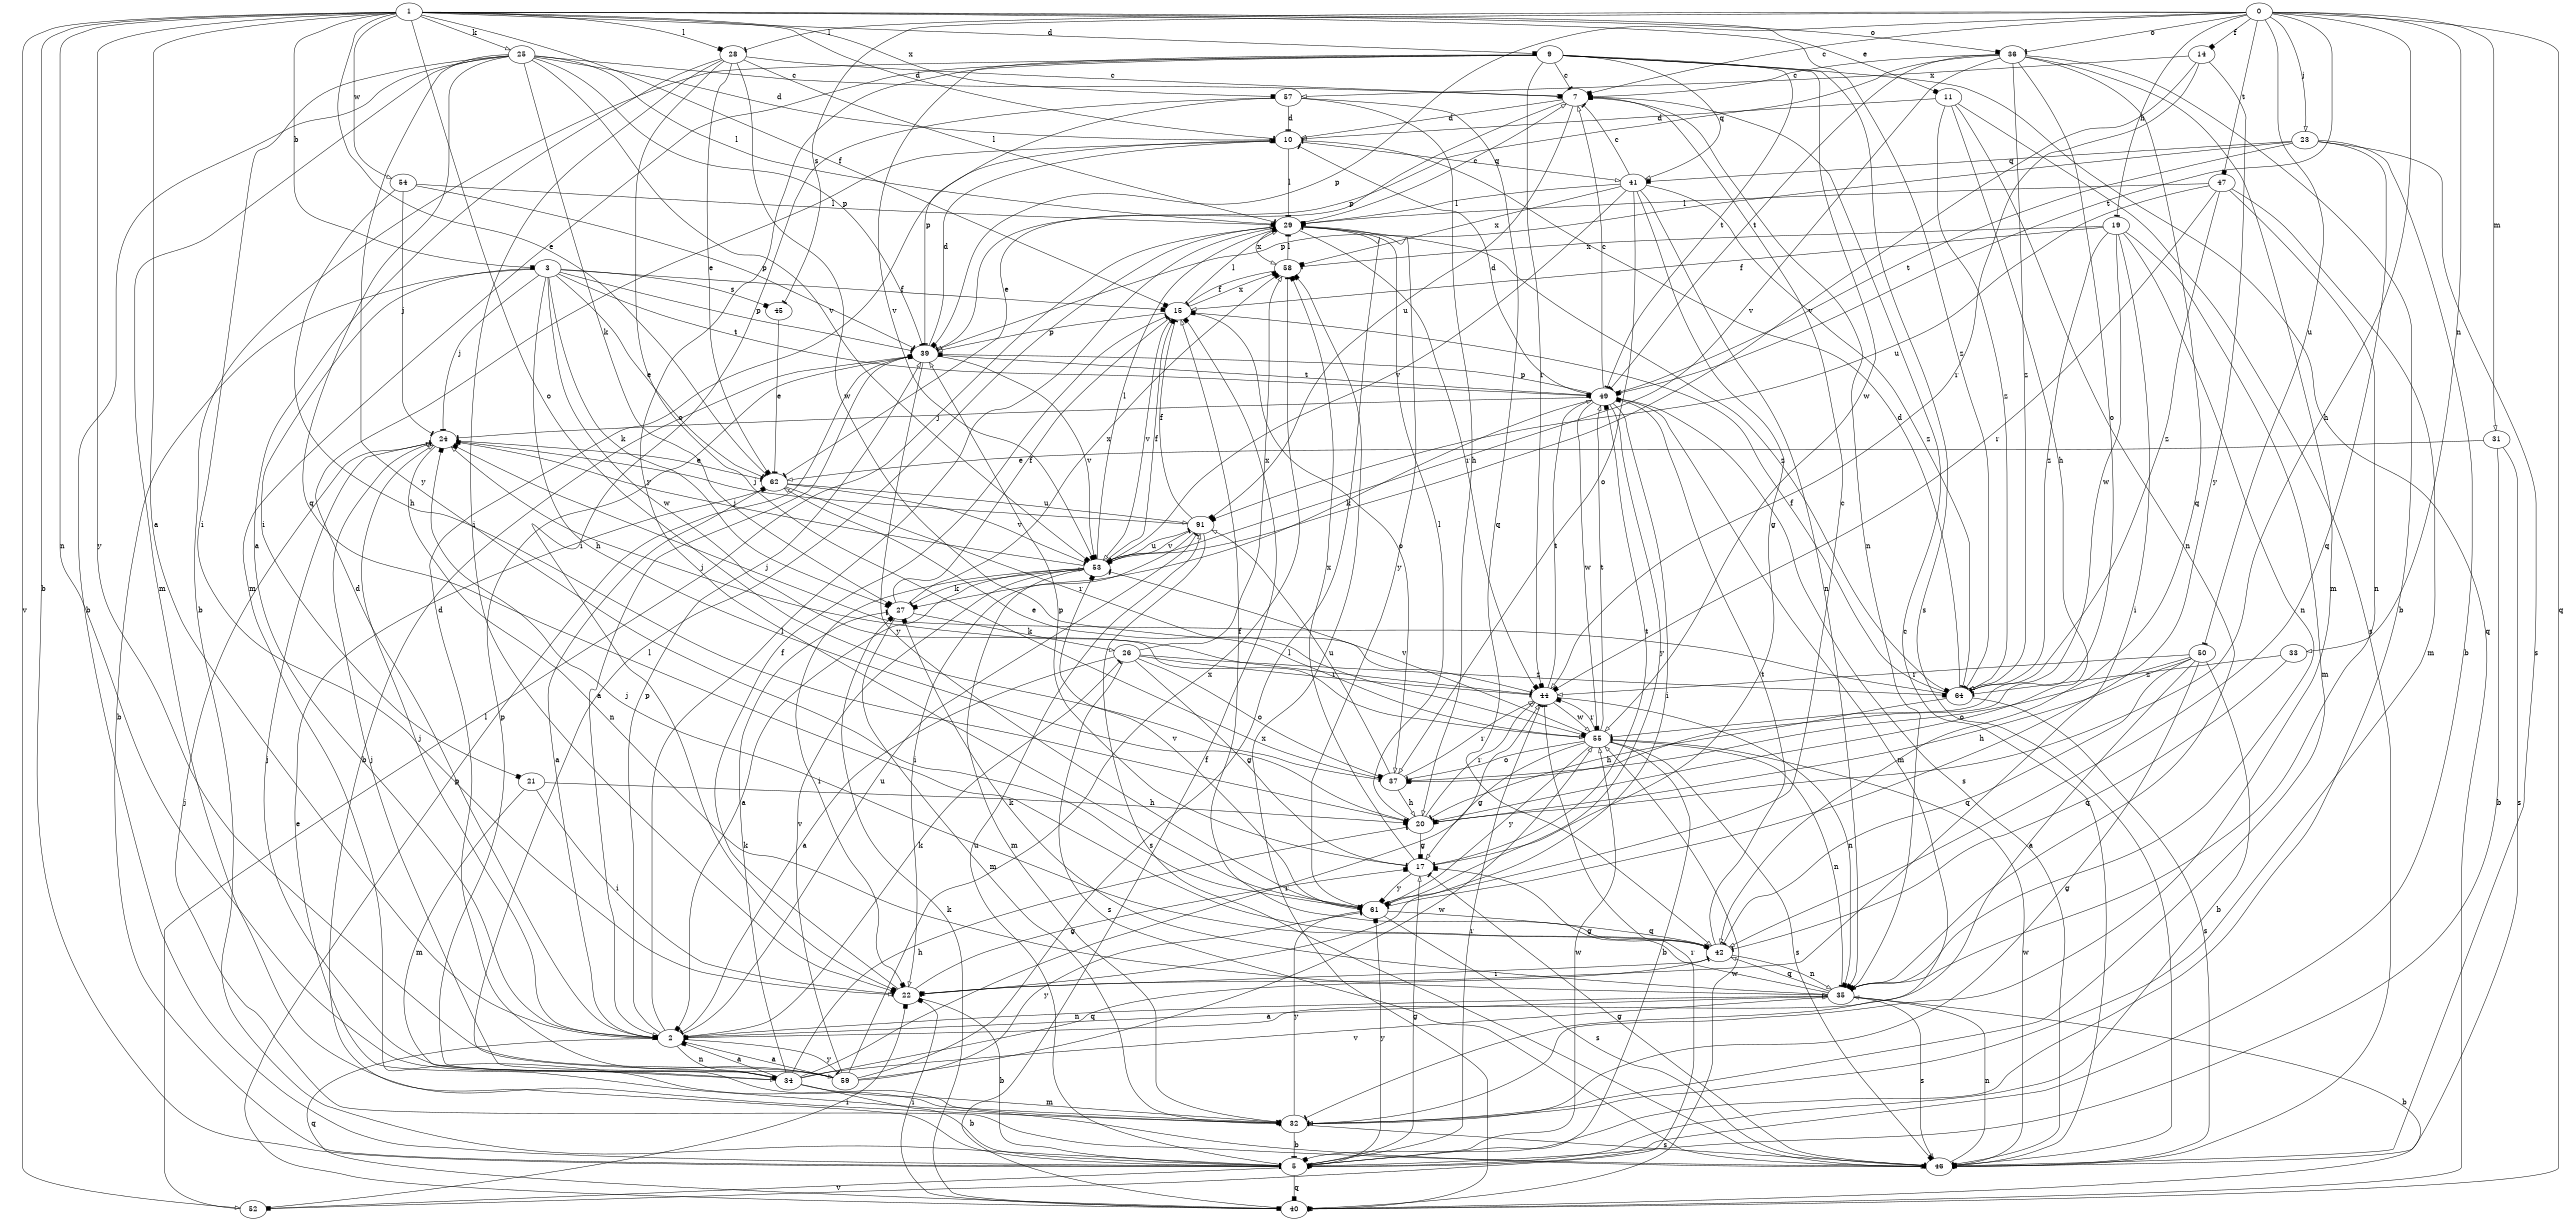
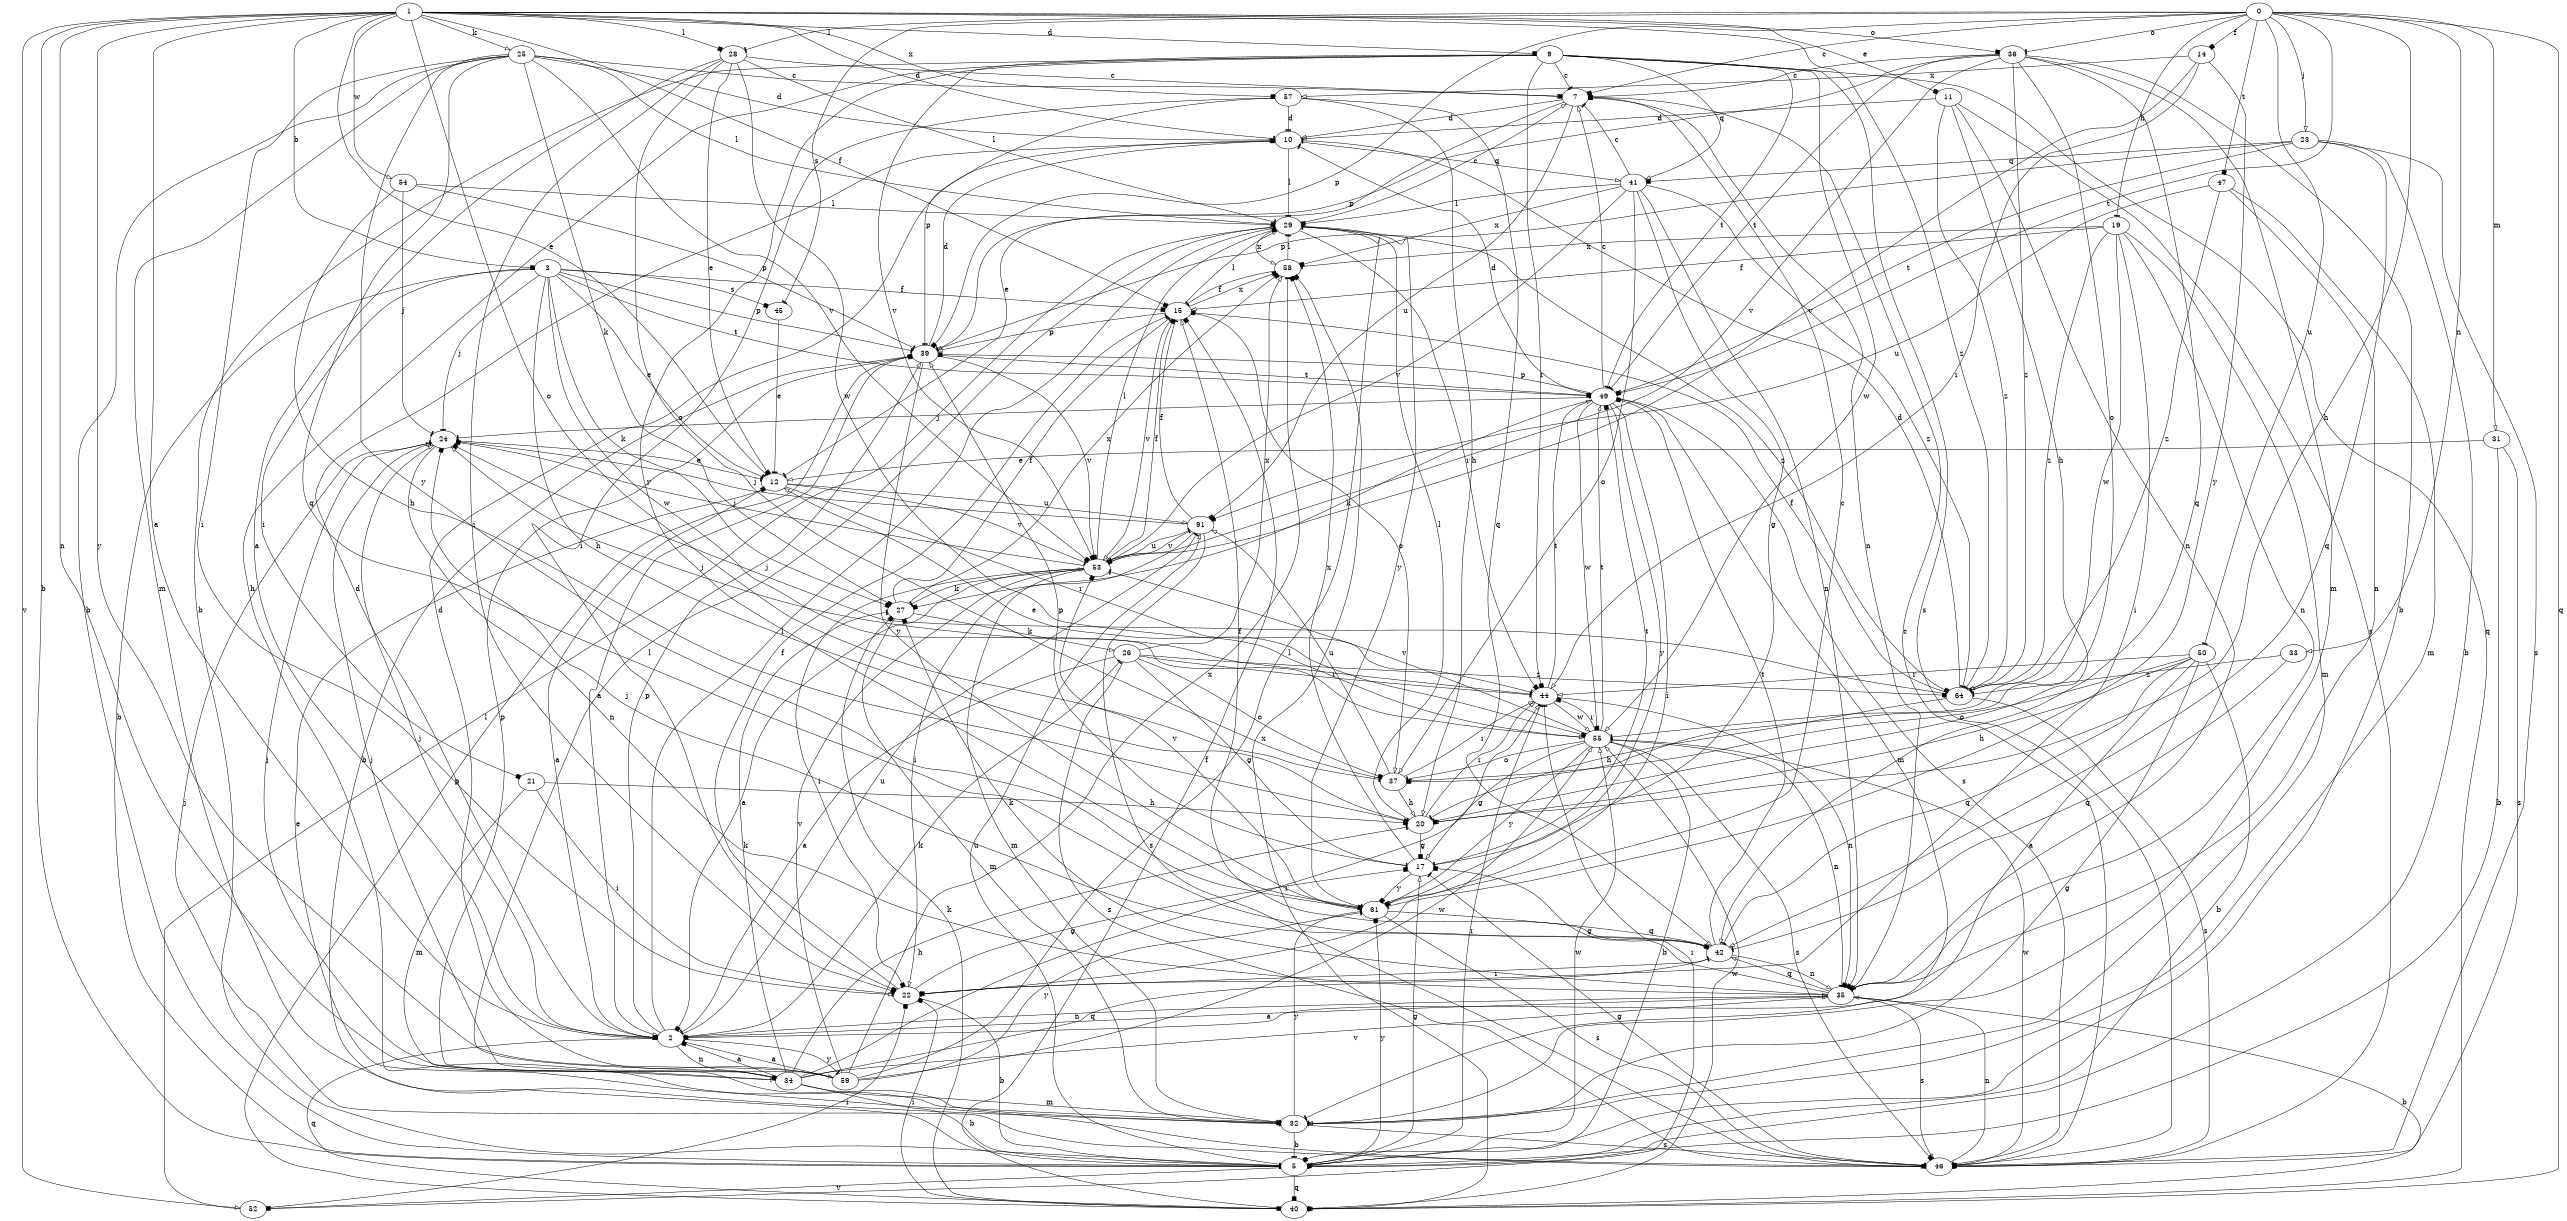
  strict digraph {
    edge [arrowhead=tee]
    0
    7
    14
    19
    20
    23
    28
    31
    33
    36
    39
    40
    45
    47
    49
    50
    10
-   12 [label=62]
+   12
    35
    n20 [label=91]
    57
    44
    61
    53
    15
    64
    55
    32
    58
    22
    29
    17
    5
    41
    46
    42
    2
    37
    27
    24
    1
    3
    9
    11
    25
    34
    52
    54
    59
    26
    21
    0 -> 7 [arrowhead=box label=c]
    0 -> 14 [arrowhead=box label=f]
    0 -> 19 [label=h]
    0 -> 20 [arrowhead=box label=h]
    0 -> 23 [arrowhead=onormal label=j]
    0 -> 28 [label=l]
    0 -> 31 [arrowhead=onormal label=m]
    0 -> 33 [arrowhead=onormal label=n]
    0 -> 36 [label=o]
    0 -> 39 [arrowhead=box label=p]
    0 -> 40 [arrowhead=onormal label=q]
    0 -> 45 [label=s]
    0 -> 47 [arrowhead=box label=t]
    0 -> 49 [arrowhead=box label=t]
    0 -> 50 [label=u]
    7 -> 10 [arrowhead=onormal label=d]
    7 -> 12 [label=e]
    7 -> 35 [arrowhead=box label=n]
    7 -> n20 [arrowhead=box label=u]
    14 -> 57 [arrowhead=onormal label=x]
    14 -> 44 [arrowhead=onormal label=r]
    14 -> 61 [label=y]
    14 -> 53 [arrowhead=onormal label=v]
    19 -> 35 [arrowhead=onormal label=n]
    19 -> 15 [arrowhead=onormal label=f]
    19 -> 64 [label=z]
    19 -> 55 [label=w]
    19 -> 32 [arrowhead=onormal label=m]
    19 -> 58 [label=x]
    19 -> 22 [arrowhead=onormal label=i]
    20 -> 44 [arrowhead=onormal label=r]
    20 -> 29 [label=l]
    20 -> 17 [arrowhead=box label=g]
    23 -> 39 [arrowhead=onormal label=p]
    23 -> 49 [arrowhead=onormal label=t]
    23 -> 5 [label=b]
    23 -> 41 [arrowhead=box label=q]
    23 -> 46 [arrowhead=box label=s]
    23 -> 42 [arrowhead=onormal label=q]
    28 -> 7 [arrowhead=box label=c]
    28 -> 12 [arrowhead=box label=e]
    28 -> 55 [arrowhead=box label=w]
    28 -> 22 [arrowhead=box label=i]
    28 -> 29 [label=l]
    28 -> 2 [arrowhead=box label=a]
    28 -> 37 [label=o]
    31 -> 12 [arrowhead=onormal label=e]
    31 -> 5 [arrowhead=box label=b]
    31 -> 46 [arrowhead=box label=s]
    33 -> 64 [label=z]
    33 -> 42 [label=q]
    36 -> 7 [label=c]
    36 -> 39 [label=p]
    36 -> 49 [label=t]
    36 -> 53 [arrowhead=onormal label=v]
    36 -> 64 [arrowhead=onormal label=z]
    36 -> 32 [arrowhead=onormal label=m]
    36 -> 5 [arrowhead=box label=b]
    36 -> 42 [arrowhead=onormal label=q]
    36 -> 37 [arrowhead=box label=o]
    39 -> 49 [arrowhead=box label=t]
    39 -> 10 [arrowhead=onormal label=d]
    39 -> 61 [arrowhead=box label=y]
    39 -> 53 [arrowhead=box label=v]
    39 -> 5 [label=b]
    39 -> 2 [arrowhead=onormal label=a]
    40 -> 39 [arrowhead=box label=p]
    40 -> 15 [arrowhead=box label=f]
    40 -> 55 [arrowhead=onormal label=w]
    40 -> 58 [arrowhead=box label=x]
    40 -> 22 [arrowhead=box label=i]
    40 -> 27 [arrowhead=box label=k]
    45 -> 12 [label=e]
    47 -> 35 [label=n]
    47 -> n20 [arrowhead=box label=u]
-   47 -> 44 [arrowhead=box label=r]
    47 -> 64 [label=z]
    47 -> 32 [label=m]
-   47 -> 29 [arrowhead=box label=l]
    49 -> 7 [arrowhead=onormal label=c]
    49 -> 39 [arrowhead=box label=p]
    49 -> 10 [label=d]
    49 -> 61 [arrowhead=onormal label=y]
    49 -> 55 [arrowhead=box label=w]
    49 -> 32 [label=m]
    49 -> 22 [label=i]
    49 -> 46 [label=s]
    49 -> 27 [arrowhead=box label=k]
    49 -> 24 [label=j]
    50 -> 20 [arrowhead=onormal label=h]
    50 -> 44 [arrowhead=onormal label=r]
    50 -> 32 [label=g]
    50 -> 5 [label=b]
    50 -> 42 [label=q]
    50 -> 2 [arrowhead=box label=a]
    50 -> 37 [arrowhead=onormal label=o]
    10 -> 29 [label=l]
    10 -> 41 [arrowhead=onormal label=q]
    12 -> n20 [arrowhead=onormal label=u]
    12 -> 44 [label=r]
    12 -> 53 [label=v]
    12 -> 2 [arrowhead=box label=a]
    35 -> 40 [label=b]
    35 -> 17 [arrowhead=box label=g]
    35 -> 46 [arrowhead=onormal label=s]
    35 -> 42 [arrowhead=onormal label=q]
    35 -> 2 [label=a]
    35 -> 27 [arrowhead=box label=k]
    n20 -> 53 [arrowhead=box label=v]
    n20 -> 15 [label=f]
    n20 -> 22 [arrowhead=onormal label=i]
    n20 -> 46 [arrowhead=onormal label=s]
    n20 -> 24 [label=j]
    57 -> 20 [arrowhead=onormal label=h]
    57 -> 39 [label=p]
    57 -> 10 [label=d]
    57 -> 22 [arrowhead=box label=i]
    57 -> 42 [arrowhead=onormal label=q]
    44 -> 49 [arrowhead=onormal label=t]
    44 -> 35 [arrowhead=box label=n]
    44 -> 55 [arrowhead=onormal label=w]
    44 -> 24 [arrowhead=onormal label=j]
    61 -> 7 [arrowhead=box label=c]
    61 -> 53 [arrowhead=box label=v]
    61 -> 46 [label=s]
    61 -> 42 [arrowhead=onormal label=q]
    53 -> n20 [label=u]
    53 -> 15 [arrowhead=box label=f]
    53 -> 32 [arrowhead=onormal label=m]
    53 -> 22 [arrowhead=box label=i]
    53 -> 29 [arrowhead=box label=l]
    53 -> 2 [arrowhead=box label=a]
    53 -> 27 [label=k]
    53 -> 24 [arrowhead=box label=j]
    15 -> 39 [arrowhead=onormal label=p]
    15 -> 53 [arrowhead=onormal label=v]
    15 -> 58 [arrowhead=box label=x]
    15 -> 29 [arrowhead=onormal label=l]
    15 -> 37 [arrowhead=onormal label=o]
    64 -> 20 [label=h]
    64 -> 10 [label=d]
    64 -> 15 [arrowhead=box label=f]
    64 -> 46 [label=s]
    64 -> 24 [arrowhead=box label=j]
    55 -> 49 [arrowhead=onormal label=t]
    55 -> 12 [arrowhead=onormal label=e]
    55 -> 35 [label=n]
    55 -> 44 [arrowhead=box label=r]
    55 -> 61 [arrowhead=box label=y]
    55 -> 53 [label=v]
    55 -> 17 [arrowhead=onormal label=g]
    55 -> 5 [arrowhead=onormal label=b]
    55 -> 46 [arrowhead=box label=s]
    55 -> 37 [label=o]
    32 -> 61 [label=y]
    32 -> 5 [label=b]
    32 -> 46 [label=s]
    58 -> 15 [label=f]
    58 -> 29 [label=l]
    22 -> 15 [label=f]
    22 -> 17 [arrowhead=box label=g]
    22 -> 5 [label=b]
    29 -> 7 [arrowhead=onormal label=c]
    29 -> 44 [arrowhead=box label=r]
    29 -> 61 [label=y]
    29 -> 64 [arrowhead=box label=z]
    29 -> 58 [arrowhead=onormal label=x]
    17 -> 39 [arrowhead=onormal label=p]
    17 -> 49 [arrowhead=box label=t]
    17 -> 61 [arrowhead=box label=y]
    17 -> 58 [arrowhead=box label=x]
    5 -> 40 [arrowhead=box label=q]
    5 -> n20 [arrowhead=onormal label=u]
    5 -> 44 [label=r]
    5 -> 61 [arrowhead=box label=y]
    5 -> 55 [arrowhead=onormal label=w]
    5 -> 17 [arrowhead=onormal label=g]
    5 -> 52 [arrowhead=box label=v]
    41 -> 7 [label=c]
    41 -> 35 [arrowhead=box label=n]
    41 -> 53 [arrowhead=onormal label=v]
    41 -> 64 [label=z]
    41 -> 58 [arrowhead=box label=x]
    41 -> 29 [arrowhead=box label=l]
    41 -> 17 [label=g]
    41 -> 37 [arrowhead=onormal label=o]
    46 -> 7 [arrowhead=box label=c]
    46 -> 12 [arrowhead=box label=e]
    46 -> 35 [arrowhead=onormal label=n]
    46 -> 55 [label=w]
    46 -> 17 [label=g]
    46 -> 24 [arrowhead=onormal label=j]
    42 -> 49 [arrowhead=box label=t]
    42 -> 35 [arrowhead=onormal label=n]
    42 -> 15 [arrowhead=onormal label=f]
    42 -> 22 [arrowhead=box label=i]
    42 -> 24 [arrowhead=box label=j]
    2 -> 39 [arrowhead=onormal label=p]
    2 -> 40 [arrowhead=box label=q]
    2 -> 10 [arrowhead=box label=d]
    2 -> 35 [arrowhead=onormal label=n]
    2 -> n20 [label=u]
    2 -> 29 [label=l]
    2 -> 24 [arrowhead=onormal label=j]
    2 -> 34 [arrowhead=box label=n]
    2 -> 59 [label=y]
    2 -> 26 [label=k]
    37 -> 20 [arrowhead=onormal label=h]
    37 -> n20 [arrowhead=onormal label=u]
    37 -> 44 [arrowhead=onormal label=r]
    27 -> 15 [label=f]
    27 -> 32 [label=m]
    27 -> 58 [arrowhead=box label=x]
    27 -> 26 [arrowhead=onormal label=k]
    24 -> 12 [label=e]
    24 -> 35 [arrowhead=onormal label=n]
    1 -> 28 [arrowhead=box label=l]
    1 -> 36 [arrowhead=box label=o]
    1 -> 10 [label=d]
    1 -> 12 [label=e]
    1 -> 57 [arrowhead=box label=x]
    1 -> 15 [arrowhead=box label=f]
    1 -> 64 [label=z]
    1 -> 5 [label=b]
    1 -> 2 [arrowhead=onormal label=a]
    1 -> 37 [label=o]
    1 -> 3 [arrowhead=box label=b]
    1 -> 9 [arrowhead=box label=d]
    1 -> 11 [arrowhead=box label=e]
    1 -> 25 [arrowhead=onormal label=k]
    1 -> 34 [arrowhead=onormal label=n]
    1 -> 52 [arrowhead=onormal label=v]
    1 -> 54 [arrowhead=onormal label=w]
    1 -> 59 [arrowhead=onormal label=y]
    3 -> 20 [label=h]
    3 -> 39 [label=p]
    3 -> 45 [arrowhead=box label=s]
    3 -> 49 [label=t]
    3 -> 12 [label=e]
    3 -> 15 [arrowhead=box label=f]
    3 -> 55 [arrowhead=onormal label=w]
    3 -> 5 [label=b]
    3 -> 27 [arrowhead=box label=k]
    3 -> 24 [label=j]
    3 -> 21 [arrowhead=box label=i]
    9 -> 7 [label=c]
    9 -> 40 [arrowhead=box label=q]
    9 -> 49 [label=t]
    9 -> 44 [arrowhead=box label=r]
    9 -> 61 [arrowhead=box label=y]
    9 -> 53 [arrowhead=box label=v]
    9 -> 55 [arrowhead=onormal label=w]
-   9 -> 32 [arrowhead=box label=m]
+   9 -> 32 [arrowhead=box label=h]
    9 -> 5 [label=b]
    9 -> 41 [arrowhead=onormal label=q]
    9 -> 46 [arrowhead=box label=s]
    11 -> 20 [label=h]
    11 -> 10 [arrowhead=onormal label=d]
    11 -> 35 [arrowhead=onormal label=n]
    11 -> 64 [arrowhead=onormal label=z]
    11 -> 46 [label=s]
    25 -> 7 [arrowhead=onormal label=c]
-   25 -> 39 [label=p]
    25 -> 10 [arrowhead=onormal label=d]
    25 -> 61 [label=y]
    25 -> 53 [arrowhead=box label=v]
    25 -> 32 [arrowhead=box label=m]
    25 -> 22 [arrowhead=onormal label=i]
    25 -> 29 [label=l]
    25 -> 5 [label=b]
    25 -> 42 [arrowhead=box label=q]
    25 -> 27 [arrowhead=box label=k]
    34 -> 20 [label=h]
    34 -> 39 [arrowhead=box label=p]
    34 -> 35 [arrowhead=onormal label=v]
    34 -> 44 [arrowhead=onormal label=r]
    34 -> 32 [label=m]
    34 -> 29 [arrowhead=onormal label=l]
    34 -> 5 [label=b]
    34 -> 42 [label=q]
    34 -> 2 [arrowhead=box label=a]
    34 -> 27 [label=k]
    34 -> 24 [label=j]
    52 -> 44 [label=r]
    52 -> 22 [arrowhead=box label=i]
    52 -> 29 [label=l]
    54 -> 20 [arrowhead=box label=h]
    54 -> 39 [label=p]
    54 -> 29 [arrowhead=box label=l]
    54 -> 24 [label=j]
    59 -> 10 [arrowhead=onormal label=d]
    59 -> 61 [label=y]
    59 -> 53 [arrowhead=onormal label=v]
    59 -> 55 [arrowhead=onormal label=w]
    59 -> 58 [label=x]
    59 -> 29 [label=l]
    59 -> 2 [label=a]
    59 -> 24 [arrowhead=onormal label=j]
    26 -> 44 [label=r]
    26 -> 64 [arrowhead=box label=z]
    26 -> 58 [arrowhead=onormal label=x]
    26 -> 17 [label=g]
    26 -> 46 [arrowhead=box label=s]
    26 -> 2 [label=a]
    26 -> 37 [arrowhead=box label=o]
    21 -> 20 [arrowhead=box label=h]
    21 -> 32 [label=m]
    21 -> 22 [label=i]
  }
